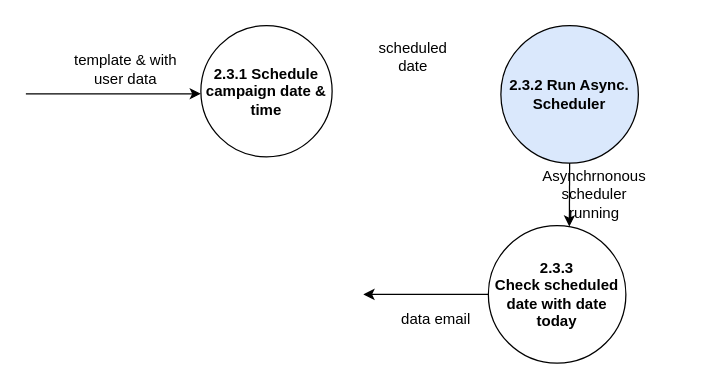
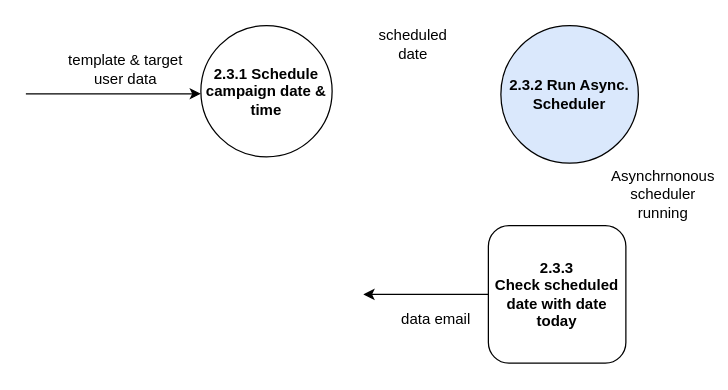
  <mxCell id="0" />
  <mxCell id="1" parent="0" />
  <mxCell id="2" value="&lt;b&gt;2.3.1 Schedule campaign date &amp;amp; time&lt;/b&gt;" style="ellipse;whiteSpace=wrap;html=1;aspect=fixed;" vertex="1" parent="1"><mxGeometry x="160" y="20" width="105" height="105" as="geometry" /></mxCell>
  <mxCell id="3" value="&lt;b&gt;2.3.2 Run Async. Scheduler&lt;/b&gt;" style="ellipse;whiteSpace=wrap;html=1;aspect=fixed;fillColor=#dae8fc;" vertex="1" parent="1"><mxGeometry x="400" y="20" width="110" height="110" as="geometry" /></mxCell>
- <mxCell id="4" value="&lt;b&gt;2.3.3 &lt;br&gt;Check scheduled date with date today&lt;/b&gt;" style="ellipse;whiteSpace=wrap;html=1;aspect=fixed;" vertex="1" parent="1"><mxGeometry x="390" y="180" width="110" height="110" as="geometry" /></mxCell>
+ <mxCell id="4" value="&lt;b&gt;2.3.3 &lt;br&gt;Check scheduled date with date today&lt;/b&gt;" style="whiteSpace=wrap;html=1;aspect=fixed;rounded=1;" vertex="1" parent="1"><mxGeometry x="390" y="180" width="110" height="110" as="geometry" /></mxCell>
  <mxCell id="5" value="" style="endArrow=classic;html=1;rounded=0;exitX=0;exitY=0.5;exitDx=0;exitDy=0;" edge="1" parent="1" source="4"><mxGeometry width="50" height="50" relative="1" as="geometry"><mxPoint x="300" y="230" as="sourcePoint" /><mxPoint x="290" y="235" as="targetPoint" /></mxGeometry></mxCell>
  <mxCell id="6" value="" style="endArrow=classic;html=1;rounded=0;" edge="1" parent="1"><mxGeometry width="50" height="50" relative="1" as="geometry"><mxPoint x="20" y="74.5" as="sourcePoint" /><mxPoint x="160" y="74.5" as="targetPoint" /></mxGeometry></mxCell>
- <mxCell id="7" value="" style="endArrow=classic;html=1;rounded=0;exitX=0.5;exitY=1;exitDx=0;exitDy=0;entryX=0.589;entryY=0.007;entryDx=0;entryDy=0;entryPerimeter=0;" edge="1" parent="1" source="3" target="4"><mxGeometry width="50" height="50" relative="1" as="geometry"><mxPoint x="360" y="190" as="sourcePoint" /><mxPoint x="438" y="181" as="targetPoint" /></mxGeometry></mxCell>
- <mxCell id="8" value="template &amp;amp; with user data" style="text;html=1;strokeColor=none;fillColor=none;align=center;verticalAlign=middle;whiteSpace=wrap;rounded=0;" vertex="1" parent="1"><mxGeometry x="50" y="40" width="100" height="30" as="geometry" /></mxCell>
- <mxCell id="9" value="scheduled date" style="text;html=1;strokeColor=none;fillColor=none;align=center;verticalAlign=middle;whiteSpace=wrap;rounded=0;" vertex="1" parent="1"><mxGeometry x="290" y="20" width="80" height="50" as="geometry" /></mxCell>
- <mxCell id="10" value="Asynchrnonous&lt;br&gt;scheduler running" style="text;html=1;strokeColor=none;fillColor=none;align=center;verticalAlign=middle;whiteSpace=wrap;rounded=0;" vertex="1" parent="1"><mxGeometry x="445" y="140" width="60" height="30" as="geometry" /></mxCell>
+ <mxCell id="8" value="template &amp;amp; target user data" style="text;html=1;strokeColor=none;fillColor=none;align=center;verticalAlign=middle;whiteSpace=wrap;rounded=0;" vertex="1" parent="1"><mxGeometry x="50" y="40" width="100" height="30" as="geometry" /></mxCell>
+ <mxCell id="9" value="scheduled date" style="text;html=1;strokeColor=none;fillColor=none;align=center;verticalAlign=middle;whiteSpace=wrap;rounded=0;" vertex="1" parent="1"><mxGeometry x="290" y="10" width="80" height="50" as="geometry" /></mxCell>
+ <mxCell id="10" value="Asynchrnonous&lt;br&gt;scheduler running" style="text;html=1;strokeColor=none;fillColor=none;align=center;verticalAlign=middle;whiteSpace=wrap;rounded=0;" vertex="1" parent="1"><mxGeometry x="500" y="140" width="60" height="30" as="geometry" /></mxCell>
  <mxCell id="11" value="data email&amp;nbsp;" style="text;html=1;strokeColor=none;fillColor=none;align=center;verticalAlign=middle;whiteSpace=wrap;rounded=0;" vertex="1" parent="1"><mxGeometry x="310" y="240" width="80" height="30" as="geometry" /></mxCell>
  <mxCell id="12" style="edgeStyle=orthogonalEdgeStyle;rounded=0;orthogonalLoop=1;jettySize=auto;html=1;exitX=0.5;exitY=1;exitDx=0;exitDy=0;" edge="1" parent="1" source="11" target="11"><mxGeometry relative="1" as="geometry" /></mxCell>
